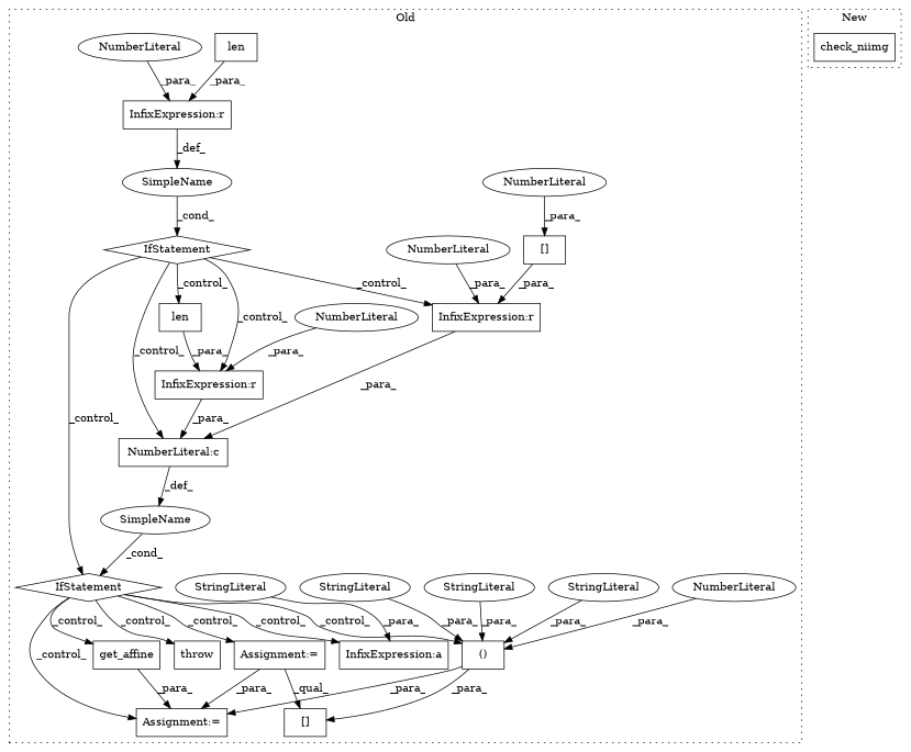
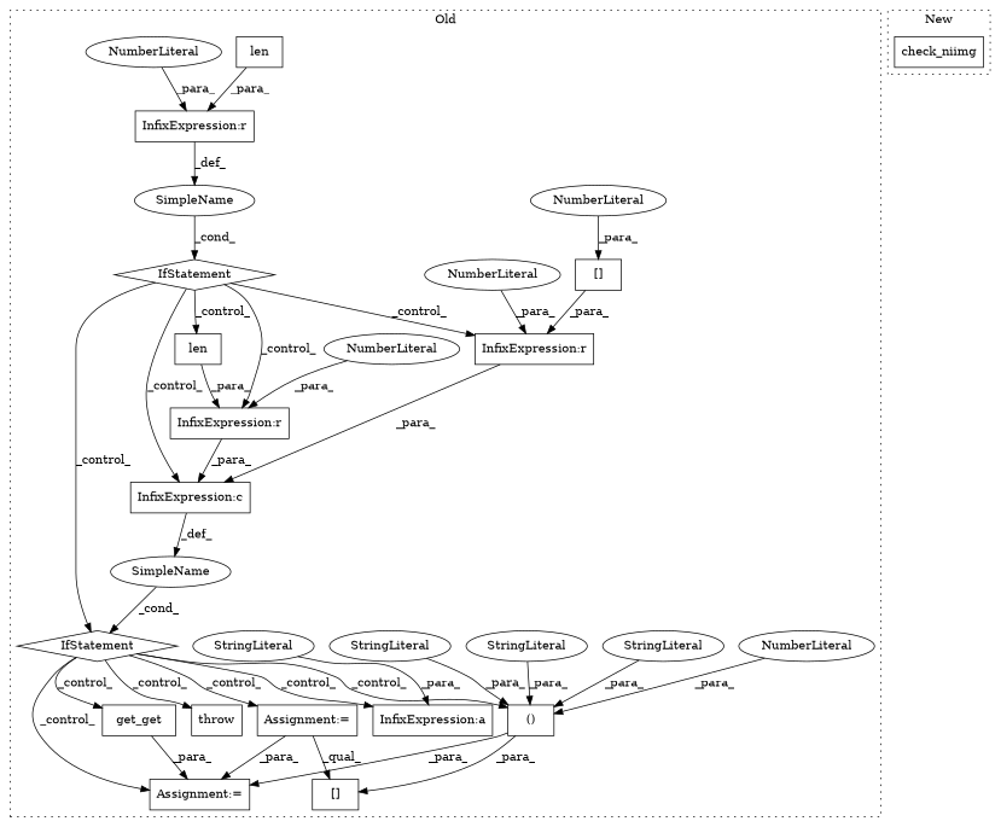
  digraph {
    node [a=27 l=1 shape=box]
    n1 [a=2 l="12,2" label="[]" s="1519,1619"]
    n2 [a=106 l=88 label="()" s=1531]
    n3 [a=42 label=SimpleName shape=ellipse l=""]
-   n4 [l=4 label="NumberLiteral:c" s=1398]
+   n4 [l=4 label="InfixExpression:c" s=1398]
    n5 [a=32 l="4,1" label=len s="1334,1343"]
    n6 [a=25 l="4,2" label=IfStatement s="1377,1417" shape=diamond]
    n7 [a=32 l="4,1" label=len s="1382,1391"]
    n8 [a=25 l="4,2" label=IfStatement s="1330,1349" shape=diamond]
    n9 [l=10 label="InfixExpression:a" s=1735]
    n10 [a=34 label=NumberLiteral s=1531 shape=ellipse]
    n11 [a=42 label=SimpleName shape=ellipse l=""]
    n12 [a=45 l=68 label=StringLiteral s=1667 shape=ellipse]
    n13 [a=45 l=16 label=StringLiteral s=1574 shape=ellipse]
    n14 [a=45 l=16 label=StringLiteral s=1603 shape=ellipse]
    n15 [a=45 l=16 label=StringLiteral s=1545 shape=ellipse]
-   n16 [a=32 l=12 label=get_affine s=1474]
+   n16 [a=32 l=12 label=get_get s=1474]
    n17 [l=4 label="InfixExpression:r" s=1392]
    n18 [a=34 label=NumberLiteral s=1396 shape=ellipse]
    n19 [l=4 label="InfixExpression:r" s=1344]
    n20 [a=34 label=NumberLiteral s=1348 shape=ellipse]
    n21 [l=4 label="InfixExpression:r" s=1411]
    n22 [a=2 l="6,1" label="[]" s="1403,1410"]
    n23 [a=34 label=NumberLiteral s=1415 shape=ellipse]
    n24 [a=34 label=NumberLiteral s=1409 shape=ellipse]
    n25 [a=53 l=6 label=throw s=1651]
    n26 [a=7 label="Assignment:=" s=1431]
    n27 [a=7 label="Assignment:=" s=1499]
    n28 [a=32 l="12,1" label=check_niimg s="3223,3242"]
    subgraph cluster_1 {
      label=Old
      style=dotted
      n1
      n2
      n3
      n4
      n5
      n6
      n7
      n8
      n9
      n10
      n11
      n12
      n13
      n14
      n15
      n16
      n17
      n18
      n19
      n20
      n21
      n22
      n23
      n24
      n25
      n26
      n27
    }
    subgraph cluster_2 {
      label=New
      style=dotted
      n28
    }
    n2 -> n1 [label=_para_]
    n2 -> n27 [label=_para_]
    n3 -> n8 [label=_cond_]
    n4 -> n11 [label=_def_]
    n5 -> n19 [label=_para_]
    n6 -> n2 [label=_control_]
    n6 -> n9 [label=_control_]
    n6 -> n16 [label=_control_]
    n6 -> n25 [label=_control_]
    n6 -> n26 [label=_control_]
    n6 -> n27 [label=_control_]
    n7 -> n17 [label=_para_]
    n8 -> n4 [label=_control_]
    n8 -> n6 [label=_control_]
    n8 -> n7 [label=_control_]
    n8 -> n17 [label=_control_]
    n8 -> n21 [label=_control_]
    n10 -> n2 [label=_para_]
    n11 -> n6 [label=_cond_]
    n12 -> n9 [label=_para_]
    n13 -> n2 [label=_para_]
    n14 -> n2 [label=_para_]
    n15 -> n2 [label=_para_]
    n16 -> n27 [label=_para_]
    n17 -> n4 [label=_para_]
    n18 -> n17 [label=_para_]
    n19 -> n3 [label=_def_]
    n20 -> n19 [label=_para_]
    n21 -> n4 [label=_para_]
    n22 -> n21 [label=_para_]
    n23 -> n21 [label=_para_]
    n24 -> n22 [label=_para_]
    n26 -> n1 [label=_qual_]
    n26 -> n27 [label=_para_]
  }
